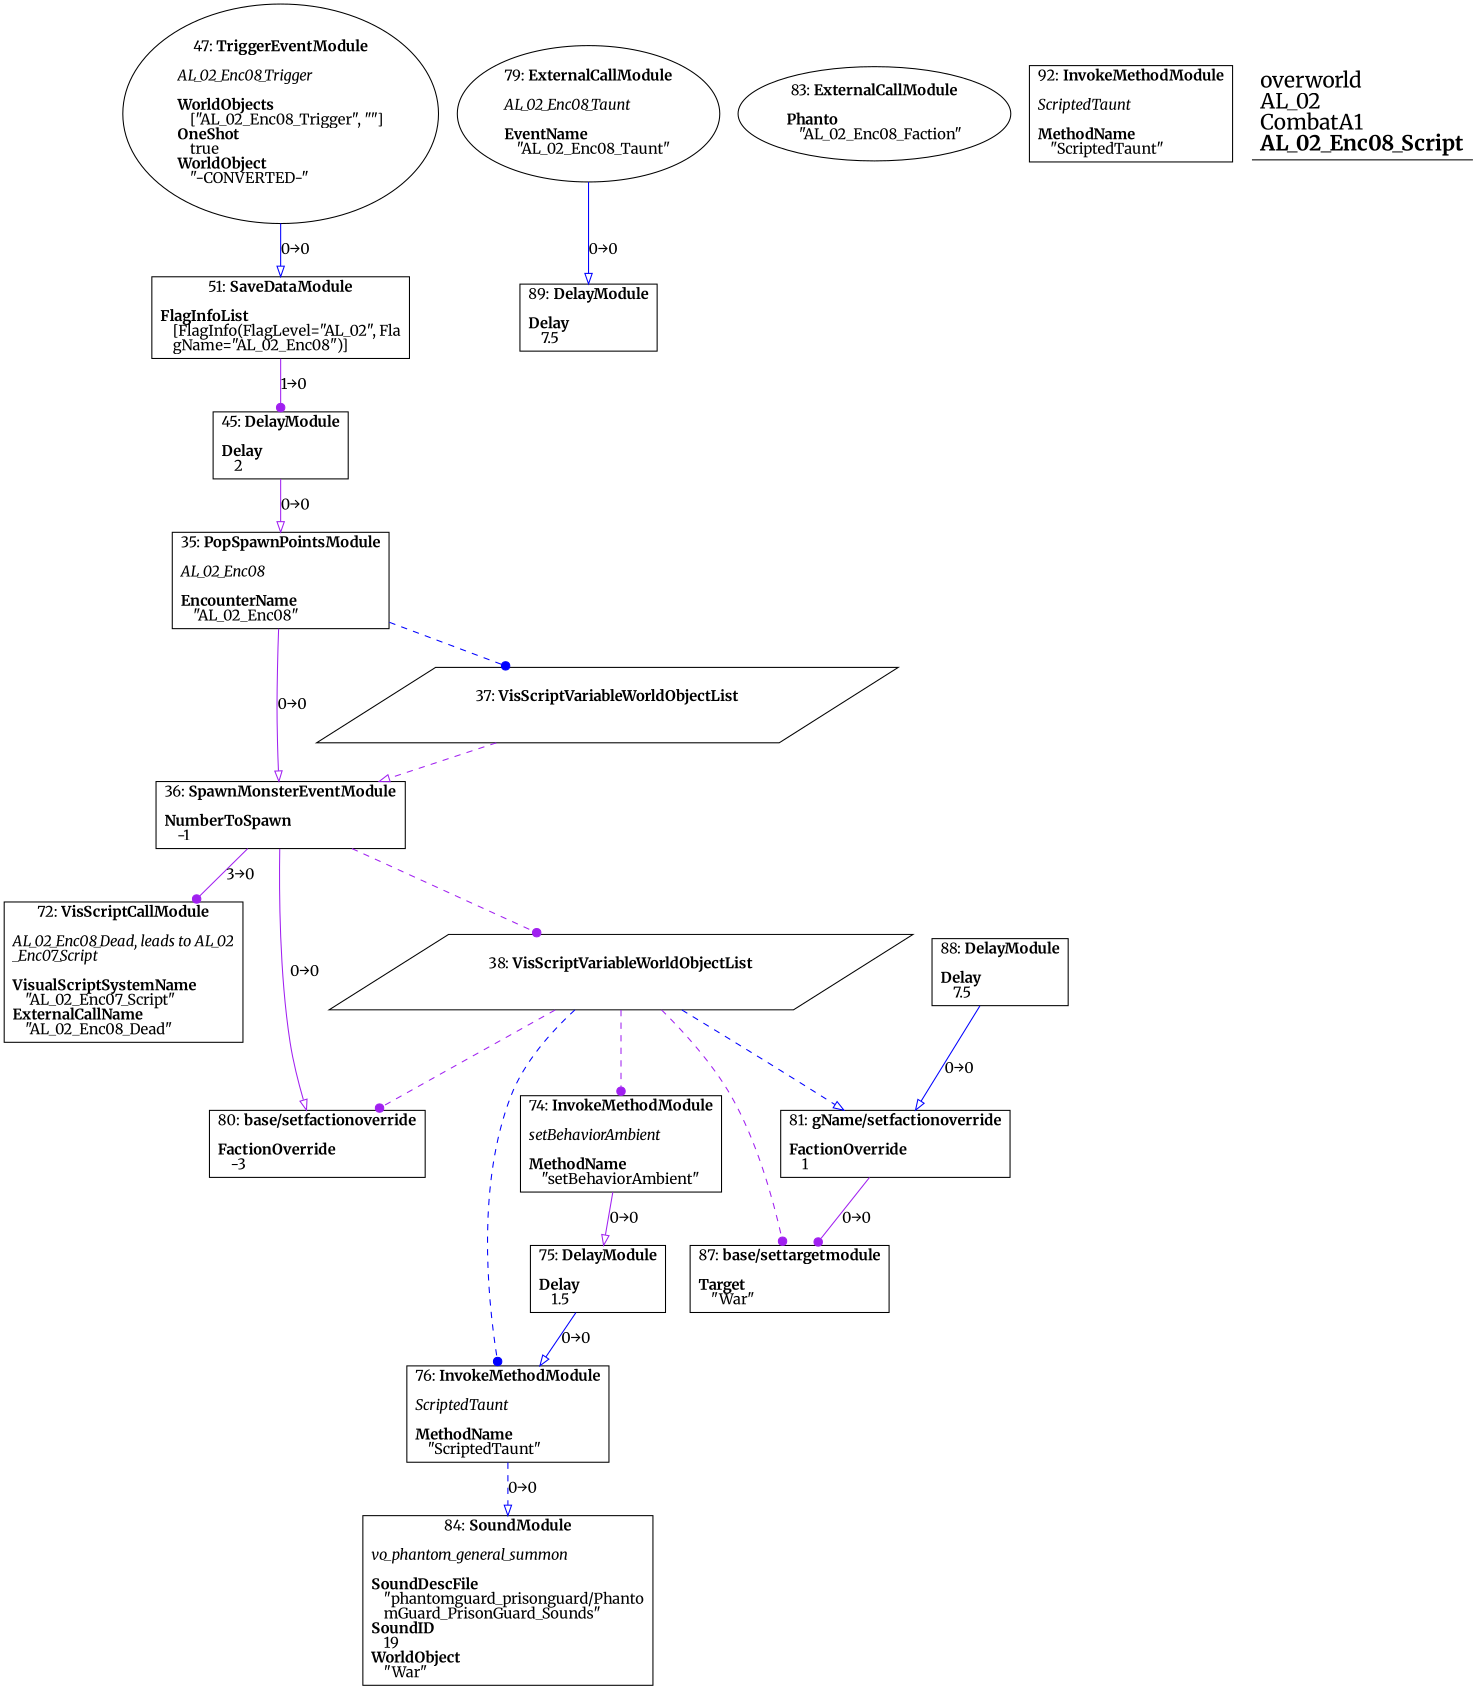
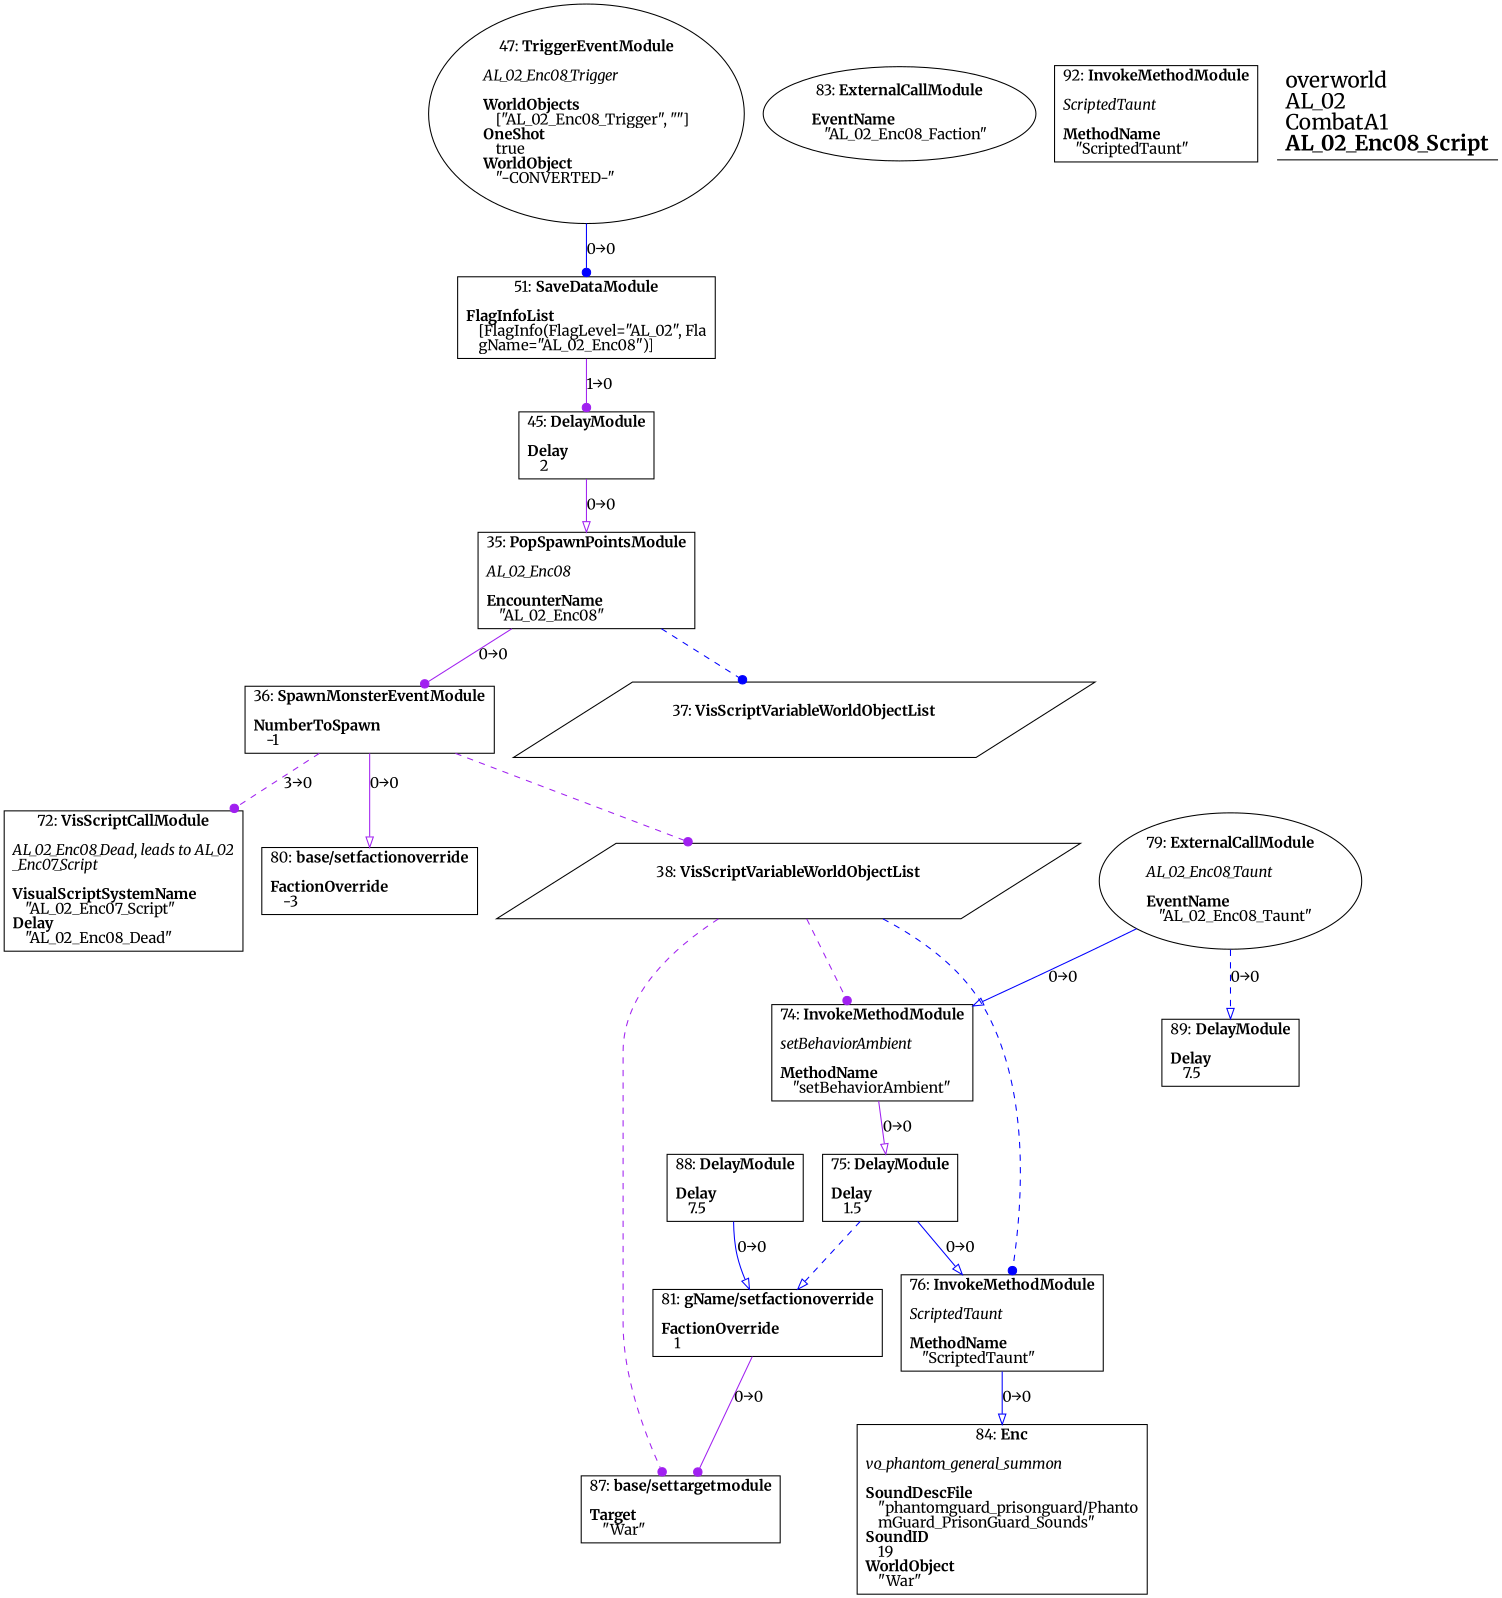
  digraph {
    fontname=Merriweather
    splines=spline
    node [fontname=Merriweather shape=box]
    edge [arrowhead=onormal color=purple fontname=Merriweather]
    n1 [label=<35: <b>PopSpawnPointsModule</b><br/><br/><i>AL_02_Enc08<br align="left"/></i><br align="left"/><b>EncounterName</b><br align="left"/>    &quot;AL_02_Enc08&quot;<br align="left"/>>]
    n2 [label=<36: <b>SpawnMonsterEventModule</b><br/><br/><b>NumberToSpawn</b><br align="left"/>    -1<br align="left"/>>]
    n3 [label=<37: <b>VisScriptVariableWorldObjectList</b><br/><br/>> shape=parallelogram]
-   n4 [label=<72: <b>VisScriptCallModule</b><br/><br/><i>AL_02_Enc08_Dead, leads to AL_02<br align="left"/>_Enc07_Script<br align="left"/></i><br align="left"/><b>VisualScriptSystemName</b><br align="left"/>    &quot;AL_02_Enc07_Script&quot;<br align="left"/><b>ExternalCallName</b><br align="left"/>    &quot;AL_02_Enc08_Dead&quot;<br align="left"/>>]
+   n4 [label=<72: <b>VisScriptCallModule</b><br/><br/><i>AL_02_Enc08_Dead, leads to AL_02<br align="left"/>_Enc07_Script<br align="left"/></i><br align="left"/><b>VisualScriptSystemName</b><br align="left"/>    &quot;AL_02_Enc07_Script&quot;<br align="left"/><b>Delay</b><br align="left"/>    &quot;AL_02_Enc08_Dead&quot;<br align="left"/>>]
    n5 [label=<80: <b>base/setfactionoverride</b><br/><br/><b>FactionOverride</b><br align="left"/>    -3<br align="left"/>>]
    n6 [label=<38: <b>VisScriptVariableWorldObjectList</b><br/><br/>> shape=parallelogram]
    n7 [label=<74: <b>InvokeMethodModule</b><br/><br/><i>setBehaviorAmbient<br align="left"/></i><br align="left"/><b>MethodName</b><br align="left"/>    &quot;setBehaviorAmbient&quot;<br align="left"/>>]
    n8 [label=<76: <b>InvokeMethodModule</b><br/><br/><i>ScriptedTaunt<br align="left"/></i><br align="left"/><b>MethodName</b><br align="left"/>    &quot;ScriptedTaunt&quot;<br align="left"/>>]
    n9 [label=<81: <b>gName/setfactionoverride</b><br/><br/><b>FactionOverride</b><br align="left"/>    1<br align="left"/>>]
    n10 [label=<87: <b>base/settargetmodule</b><br/><br/><b>Target</b><br align="left"/>    &quot;War&quot;<br align="left"/>>]
    n11 [label=<75: <b>DelayModule</b><br/><br/><b>Delay</b><br align="left"/>    1.5<br align="left"/>>]
-   n12 [label=<84: <b>SoundModule</b><br/><br/><i>vo_phantom_general_summon<br align="left"/></i><br align="left"/><b>SoundDescFile</b><br align="left"/>    &quot;phantomguard_prisonguard/Phanto<br align="left"/>    mGuard_PrisonGuard_Sounds&quot;<br align="left"/><b>SoundID</b><br align="left"/>    19<br align="left"/><b>WorldObject</b><br align="left"/>    &quot;War&quot;<br align="left"/>>]
+   n12 [label=<84: <b>Enc</b><br/><br/><i>vo_phantom_general_summon<br align="left"/></i><br align="left"/><b>SoundDescFile</b><br align="left"/>    &quot;phantomguard_prisonguard/Phanto<br align="left"/>    mGuard_PrisonGuard_Sounds&quot;<br align="left"/><b>SoundID</b><br align="left"/>    19<br align="left"/><b>WorldObject</b><br align="left"/>    &quot;War&quot;<br align="left"/>>]
    n13 [label=<45: <b>DelayModule</b><br/><br/><b>Delay</b><br align="left"/>    2<br align="left"/>>]
    n14 [label=<47: <b>TriggerEventModule</b><br/><br/><i>AL_02_Enc08_Trigger<br align="left"/></i><br align="left"/><b>WorldObjects</b><br align="left"/>    [&quot;AL_02_Enc08_Trigger&quot;, &quot;&quot;]<br align="left"/><b>OneShot</b><br align="left"/>    true<br align="left"/><b>WorldObject</b><br align="left"/>    &quot;-CONVERTED-&quot;<br align="left"/>> shape=oval]
    n15 [label=<51: <b>SaveDataModule</b><br/><br/><b>FlagInfoList</b><br align="left"/>    [FlagInfo(FlagLevel=&quot;AL_02&quot;, Fla<br align="left"/>    gName=&quot;AL_02_Enc08&quot;)]<br align="left"/>>]
    n16 [label=<88: <b>DelayModule</b><br/><br/><b>Delay</b><br align="left"/>    7.5<br align="left"/>>]
    n17 [label=<79: <b>ExternalCallModule</b><br/><br/><i>AL_02_Enc08_Taunt<br align="left"/></i><br align="left"/><b>EventName</b><br align="left"/>    &quot;AL_02_Enc08_Taunt&quot;<br align="left"/>> shape=oval]
    n18 [label=<89: <b>DelayModule</b><br/><br/><b>Delay</b><br align="left"/>    7.5<br align="left"/>>]
-   n19 [label=<83: <b>ExternalCallModule</b><br/><br/><b>Phanto</b><br align="left"/>    &quot;AL_02_Enc08_Faction&quot;<br align="left"/>> shape=oval]
+   n19 [label=<83: <b>ExternalCallModule</b><br/><br/><b>EventName</b><br align="left"/>    &quot;AL_02_Enc08_Faction&quot;<br align="left"/>> shape=oval]
    n20 [label=<92: <b>InvokeMethodModule</b><br/><br/><i>ScriptedTaunt<br align="left"/></i><br align="left"/><b>MethodName</b><br align="left"/>    &quot;ScriptedTaunt&quot;<br align="left"/>>]
    n21 [label=<<font point-size="20">overworld<br align="left"/>AL_02<br align="left"/>CombatA1<br align="left"/><b>AL_02_Enc08_Script</b><br align="left"/></font>> shape=underline]
-   n1 -> n2 [label="0→0"]
+   n1 -> n2 [arrowhead=dot label="0→0"]
    n1 -> n3 [arrowhead=dot color=blue style=dashed]
-   n2 -> n4 [arrowhead=dot label="3→0"]
+   n2 -> n4 [arrowhead=dot label="3→0" style=dashed]
    n2 -> n5 [label="0→0"]
    n2 -> n6 [arrowhead=dot style=dashed]
-   n3 -> n2 [style=dashed]
-   n6 -> n5 [arrowhead=dot style=dashed]
    n6 -> n7 [arrowhead=dot style=dashed]
    n6 -> n8 [arrowhead=dot color=blue style=dashed]
-   n6 -> n9 [color=blue style=dashed]
+   n11 -> n9 [color=blue style=dashed]
    n6 -> n10 [arrowhead=dot style=dashed]
    n7 -> n11 [label="0→0"]
-   n8 -> n12 [color=blue label="0→0" style=dashed]
+   n8 -> n12 [color=blue label="0→0"]
    n9 -> n10 [arrowhead=dot label="0→0"]
    n11 -> n8 [color=blue label="0→0"]
    n13 -> n1 [label="0→0"]
-   n14 -> n15 [color=blue label="0→0"]
+   n14 -> n15 [arrowhead=dot color=blue label="0→0"]
    n15 -> n13 [arrowhead=dot label="1→0"]
    n16 -> n9 [color=blue label="0→0"]
-   n17 -> n18 [color=blue label="0→0"]
+   n17 -> n7 [color=blue label="0→0"]
+   n17 -> n18 [color=blue label="0→0" style=dashed]
  }
